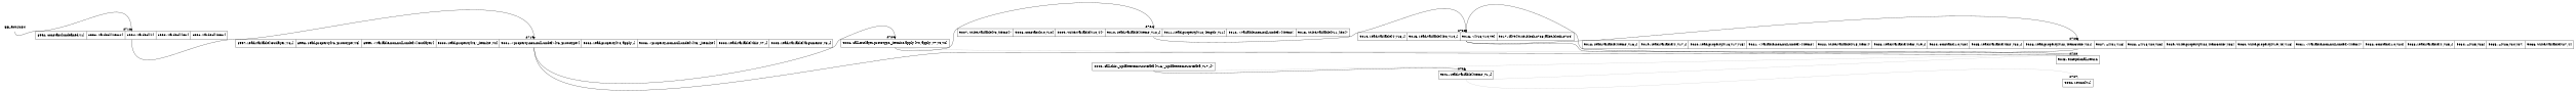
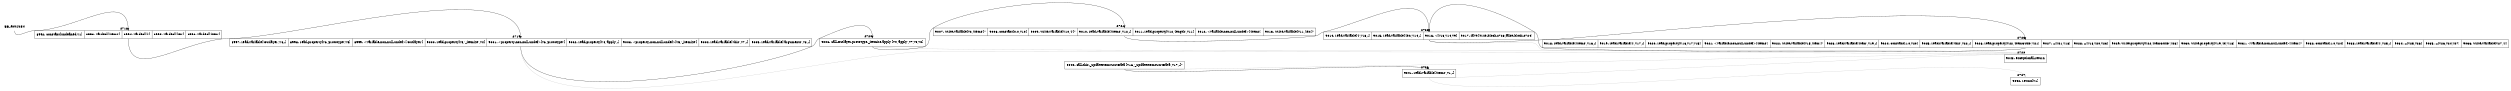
  digraph {
    rankdir=LR
    node [shape=record]
    edge [headport=n tailport=s]
    n1 [label=BB_entry254 shape=none]
    n2 [label="{8992: constant[undefined,v1]|8993: vardecl['items']|8994: vardecl['i']|8995: vardecl['len']|8996: vardecl['item']}"]
    n3 [label="{8997: read-variable['Outlayer',v6,-]|8998: read-property[v6,'prototype',v5]|8999: \<variable-non-null-undef\>['Outlayer']|9000: read-property[v5,'_itemize',v4]|9001: \<property-non-null-undef\>[v6,'prototype']|9002: read-property[v4,'apply',-]|9003: \<property-non-null-undef\>[v5,'_itemize']|9004: read-variable['this',v7,-]|9005: read-variable['arguments',v8,-]}"]
    n4 [label="{9006: call-Outlayer.prototype._itemize.apply [v4,'apply',v7,v8,v2]}"]
    n5 [label="{9043: exceptional-return}"]
    n6 [label="{9007: write-variable[v2,'items']*|9008: constant[0.0,v10]|9009: write-variable[v10,'i']*|9010: read-variable['items',v12,-]|9011: read-property[v12,'length',v11]|9012: \<variable-non-null-undef\>['items']|9013: write-variable[v11,'len']*}"]
    n7 [label="{9014: read-variable['i',v13,-]|9015: read-variable['len',v14,-]|9016: \<[v13,v14,v9]|9017: if[v9](true-block:2723,false-block:2724)}"]
    n8 [label="{9018: read-variable['items',v16,-]|9019: read-variable['i',v17,-]|9020: read-property[v16,v17,v15]|9021: \<variable-non-null-undef\>['items']|9022: write-variable[v15,'item']*|9023: read-variable['item',v19,-]|9024: constant[1.0,v20]|9025: read-variable['this',v22,-]|9026: read-property[v22,'itemGUID',v21]|9027: +[v21,v18]|9028: +[v18,v20,v23]|9029: write-property[v22,'itemGUID',v23]|9030: write-property[v19,'id',v18]|9031: \<variable-non-null-undef\>['item']*|9032: constant[1.0,v24]|9033: read-variable['i',v25,-]|9034: +[v25,v26]|9035: +[v26,v24,v27]|9036: write-variable[v27,'i']}"]
    n9 [label="{9040: call-this._updateItemsSortData [v16,'_updateItemsSortData',v17,-]*}"]
    n10 [label="{9041: read-variable['items',v1,-]}"]
    n11 [label="{9042: return[v1]}"]
    n1 -> n2 [headlabel="    2718"]
    n2 -> n3 [headlabel="      2719"]
    n3 -> n4 [headlabel="      2720"]
-   n3 -> n5 [color=black headlabel="      2728"]
+   n3 -> n5 [color=gray headlabel="      2728"]
    n4 -> n5 [color=gray]
    n4 -> n6 [headlabel="      2721"]
    n6 -> n7 [headlabel="      2722"]
-   n7 -> n5 [color=black]
+   n7 -> n5 [color=gray]
    n7 -> n8 [headlabel="      2723"]
    n8 -> n7
    n9 -> n5 [color=gray]
    n9 -> n10 [headlabel="      2726"]
    n10 -> n5 [color=gray]
    n10 -> n11 [color=gray headlabel="      2727"]
  }
